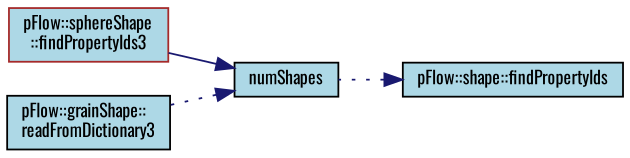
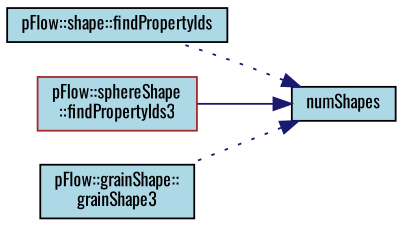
  digraph {
    fontname=Oswald
    rankdir=RL
    node [color=black fillcolor=lightblue fontname=Oswald fontsize=10 shape=record style=filled]
    edge [color=midnightblue dir=back fontname=Oswald fontsize=10 labelfontname=Helvetica labelfontsize=10 style=dotted]
    n1 [fontcolor=black height=0.2 label=numShapes width=0.4]
    n2 [height=0.2 label="pFlow::shape::findPropertyIds" width=0.4]
    n3 [color=brown height=0.2 label="pFlow::sphereShape\l::findPropertyIds3" width=0.4]
-   n4 [height=0.2 label="pFlow::grainShape::\lreadFromDictionary3" width=0.4]
-   n2 -> n1
+   n4 [height=0.2 label="pFlow::grainShape::\lgrainShape3" width=0.4]
+   n1 -> n2
    n1 -> n3 [style=solid]
    n1 -> n4
  }
